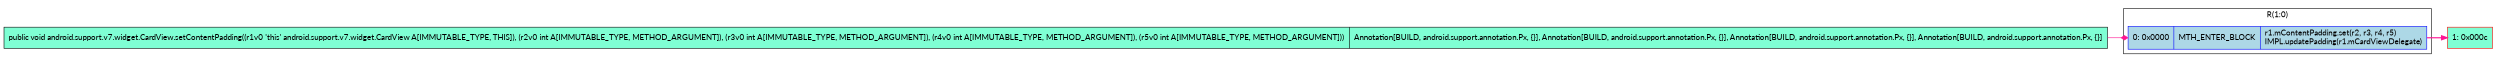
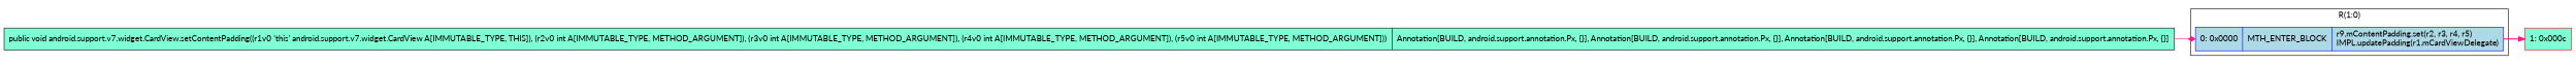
  digraph {
    rankdir=LR
    fontname=Lato
    node [shape=record style=filled fillcolor=aquamarine fontname=Lato]
    edge [color=deeppink fontname=Lato]
-   n1 [color=blue label="{0\:\ 0x0000|MTH_ENTER_BLOCK\l|r1.mContentPadding.set(r2, r3, r4, r5)\lIMPL.updatePadding(r1.mCardViewDelegate)\l}" fillcolor=lightblue]
+   n1 [color=blue label="{0\:\ 0x0000|MTH_ENTER_BLOCK\l|r9.mContentPadding.set(r2, r3, r4, r5)\lIMPL.updatePadding(r1.mCardViewDelegate)\l}" fillcolor=lightblue]
    n2 [color=red label="{1\:\ 0x000c}"]
    n3 [label="{public void android.support.v7.widget.CardView.setContentPadding((r1v0 'this' android.support.v7.widget.CardView A[IMMUTABLE_TYPE, THIS]), (r2v0 int A[IMMUTABLE_TYPE, METHOD_ARGUMENT]), (r3v0 int A[IMMUTABLE_TYPE, METHOD_ARGUMENT]), (r4v0 int A[IMMUTABLE_TYPE, METHOD_ARGUMENT]), (r5v0 int A[IMMUTABLE_TYPE, METHOD_ARGUMENT]))  | Annotation[BUILD, android.support.annotation.Px, \{\}], Annotation[BUILD, android.support.annotation.Px, \{\}], Annotation[BUILD, android.support.annotation.Px, \{\}], Annotation[BUILD, android.support.annotation.Px, \{\}]\l}"]
    subgraph cluster_1 {
      label="R(1:0)"
      n1
    }
    n1 -> n2 [style=bold arrowhead=normal]
    n3 -> n1 [style=solid arrowhead=diamond]
  }
